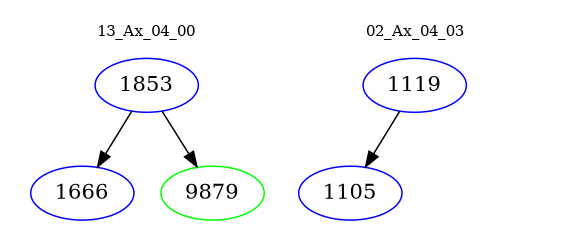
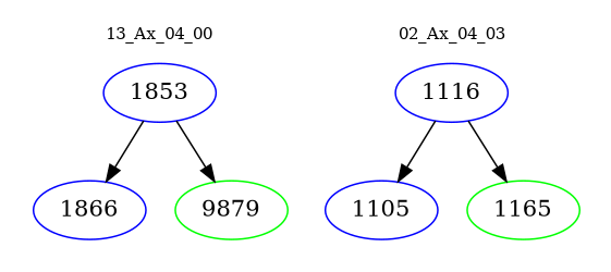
  digraph {
    fontname="DejaVu Serif"
    node [color=blue fontname="DejaVu Serif"]
    edge [color=black fontname="DejaVu Serif"]
    n1 [label=1853]
-   n2 [label=1666]
+   n2 [label=1866]
    n3 [color=green label=9879]
-   n4 [label=1119]
+   n4 [label=1116]
    n5 [label=1105]
+   n6 [color=green label=1165]
    subgraph cluster_1 {
      color=white
      fontsize=10
      label="13_Ax_04_00"
      n1
      n2
      n3
    }
    subgraph cluster_2 {
      color=white
      fontsize=10
      label="02_Ax_04_03"
      n4
      n5
+     n6
    }
    n1 -> n2
    n1 -> n3
    n4 -> n5
+   n4 -> n6
  }
